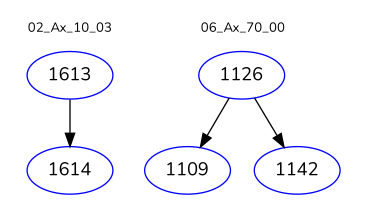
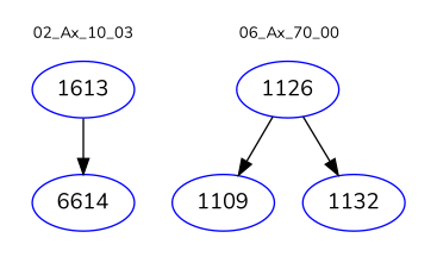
  digraph {
    fontname=Nunito
    node [color=blue fontname=Nunito]
    edge [color=black fontname=Nunito]
    n1 [label=1613]
-   n2 [label=1614]
+   n2 [label=6614]
    n3 [label=1126]
    n4 [label=1109]
-   n5 [label=1142]
+   n5 [label=1132]
    subgraph cluster_1 {
      color=white
      fontsize=10
      label="02_Ax_10_03"
      n1
      n2
    }
    subgraph cluster_2 {
      color=white
      fontsize=10
      label="06_Ax_70_00"
      n3
      n4
      n5
    }
    n1 -> n2
    n3 -> n4
    n3 -> n5
  }
